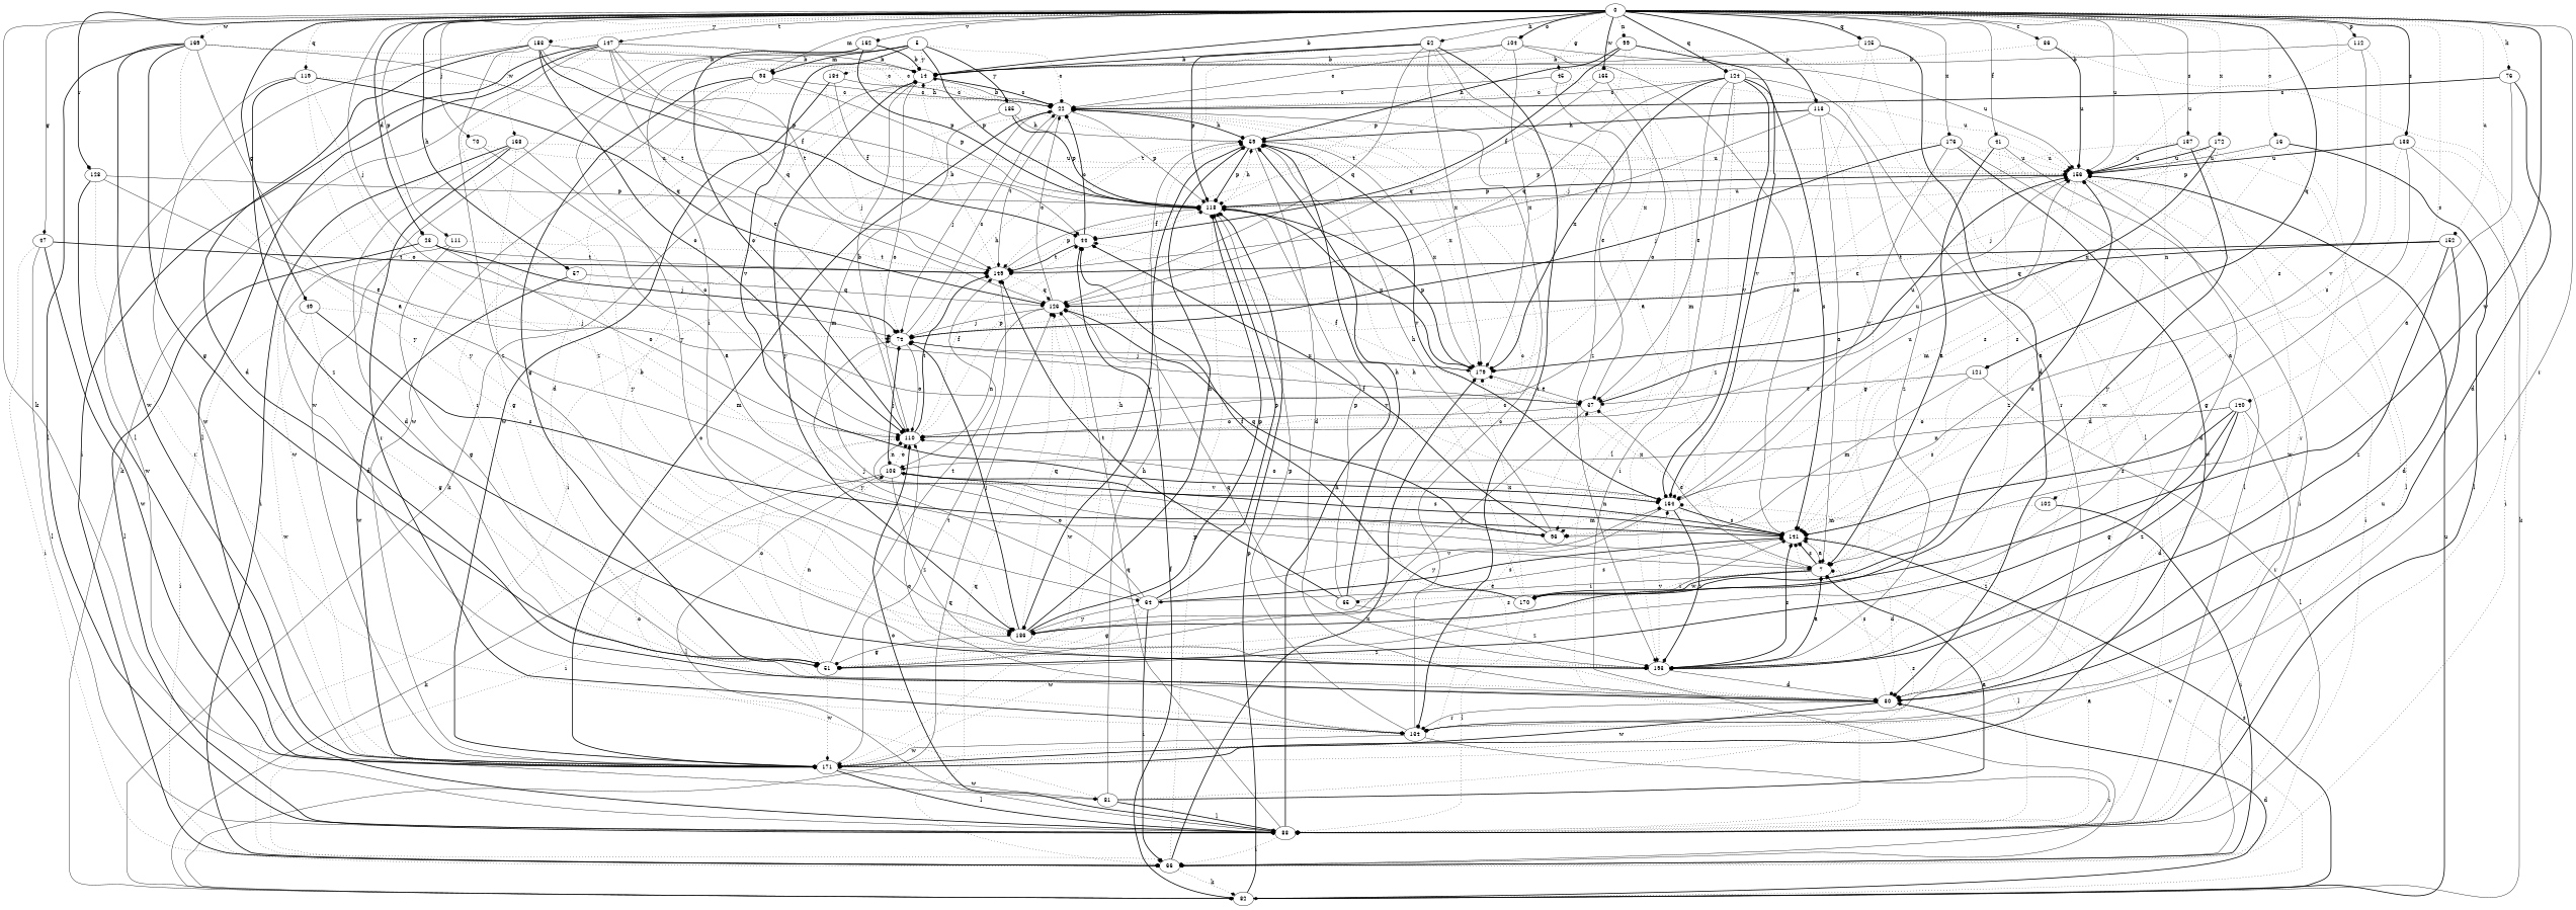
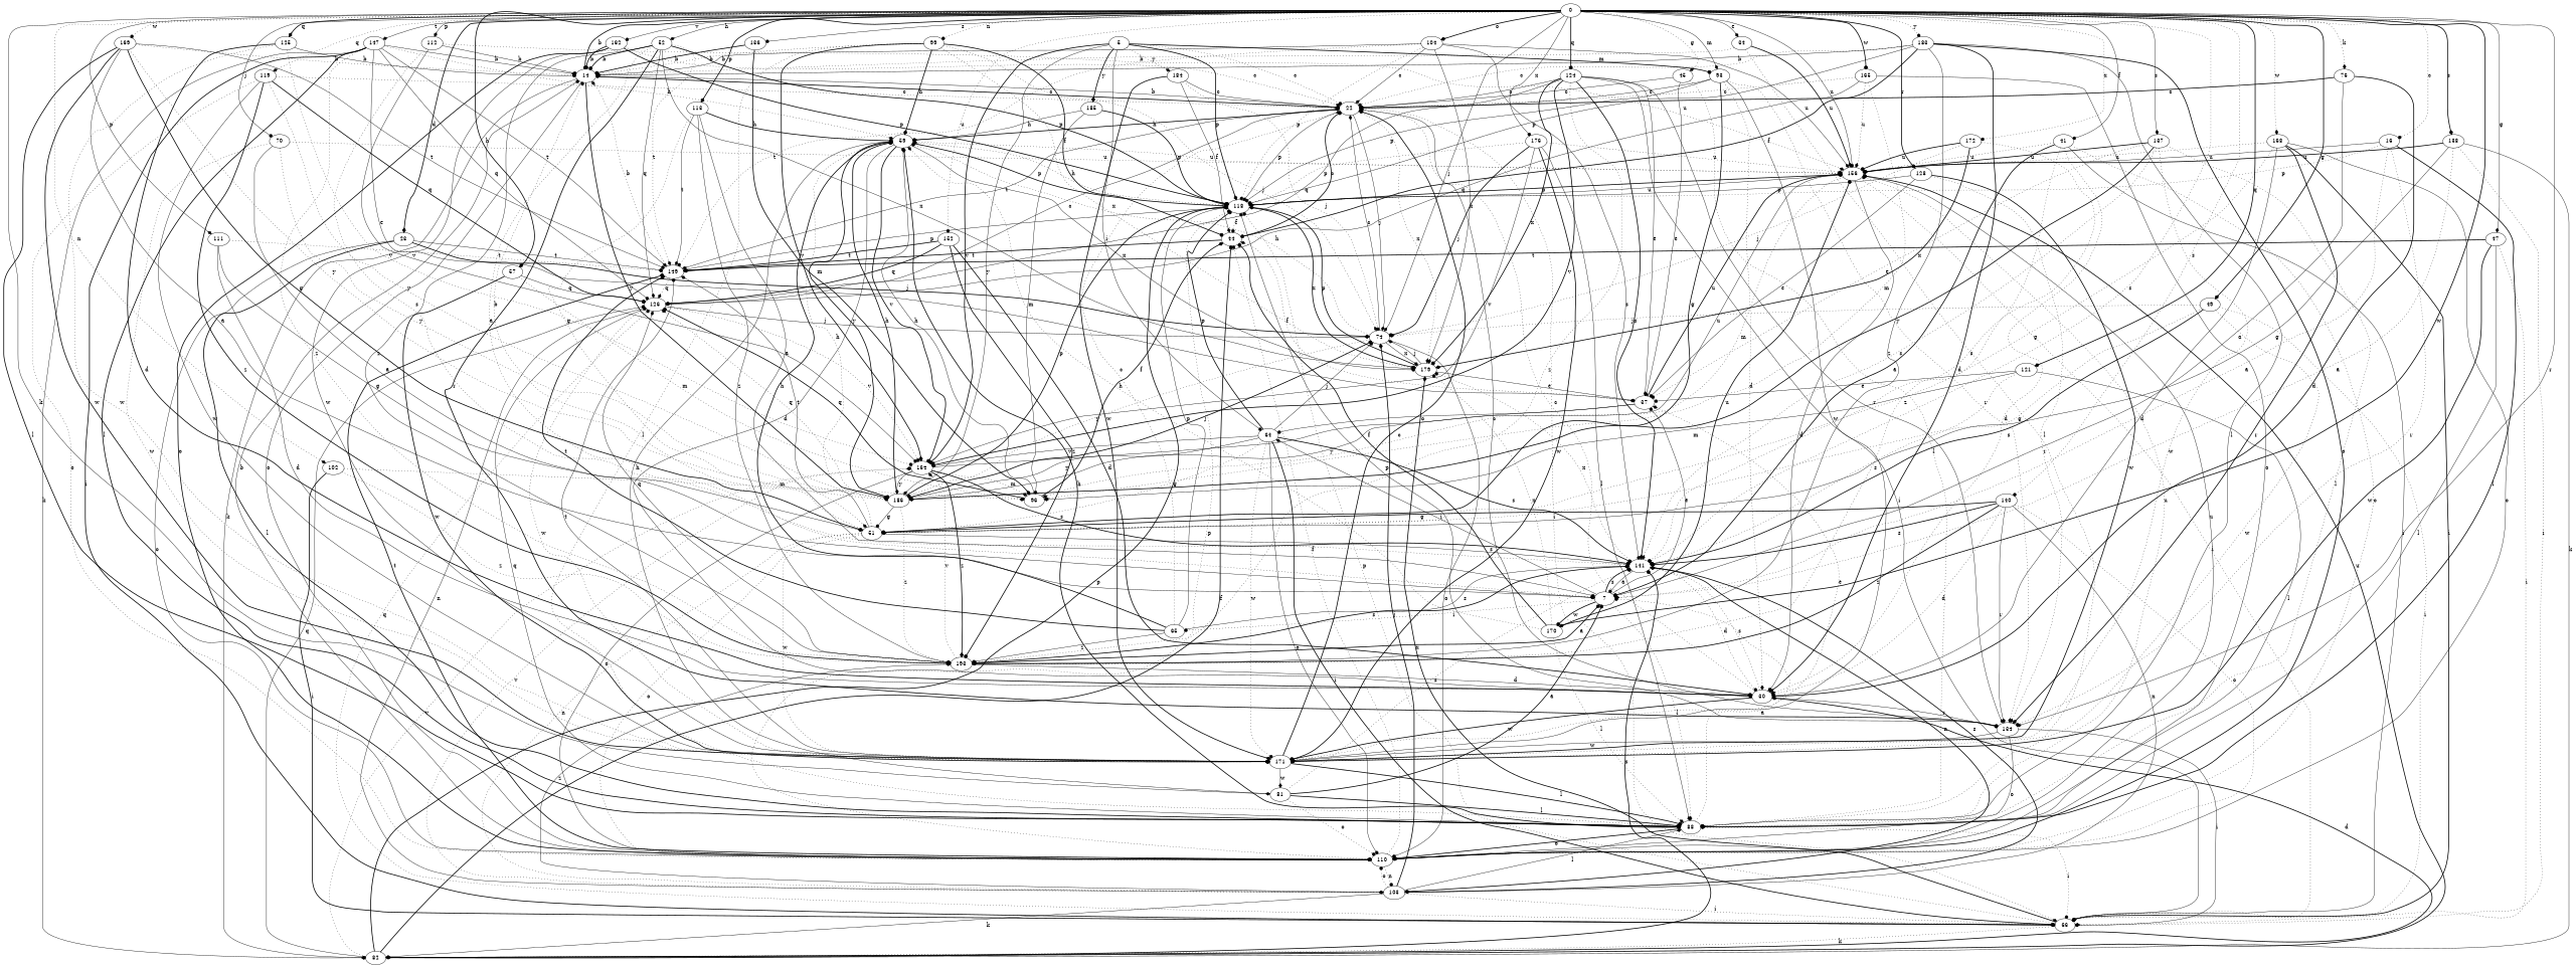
  strict digraph {
    edge [arrowhead=diamond style=solid]
    0
    14
    16
    23
-   34 [label=36]
+   34
    41
    45
    47
    49
    52
    57
    70
    74
    76
    81
    93
    99
    102
    104
    111
    112
    113
    119
    121
    124
    125
    128
    134
+   136
    137
    138
    140
    141
    147
    152
    156
    162
    165
    168
    169
    170
    172
    176
    183
    22
    186
    82
    110
    118
    7
    88
    149
    66
    30
    193
    37
    171
    51
    179
    126
    96
    59
    164
    44
    103
    5
    64
    184
    185
    65
    0 -> 14 [arrowhead=dot label=b style=bold]
    0 -> 16 [arrowhead=dot label=c style=dotted]
    0 -> 23 [label=d style=bold]
    0 -> 34 [label=e]
    0 -> 41 [arrowhead=dot label=f]
    0 -> 45 [label=g style=dotted]
    0 -> 47 [label=g]
    0 -> 49 [label=g style=bold]
    0 -> 52 [label=h]
    0 -> 57 [label=h style=bold]
    0 -> 70 [arrowhead=dot label=j]
    0 -> 74 [label=j]
    0 -> 76 [label=k style=dotted]
    0 -> 81 [label=k]
    0 -> 93 [label=m]
    0 -> 99 [arrowhead=dot label=n style=dotted]
    0 -> 102 [label=n style=dotted]
    0 -> 104 [label=o style=bold]
    0 -> 111 [label=p]
    0 -> 112 [label=p]
    0 -> 113 [label=p style=bold]
    0 -> 119 [label=q style=dotted]
    0 -> 121 [label=q style=bold]
    0 -> 124 [arrowhead=dot label=q style=bold]
    0 -> 125 [label=q style=bold]
    0 -> 128 [label=r style=bold]
    0 -> 134 [label=r]
+   0 -> 136 [arrowhead=dot label=s]
    0 -> 137 [label=s]
    0 -> 138 [label=s style=bold]
    0 -> 140 [arrowhead=dot label=s style=dotted]
    0 -> 141 [arrowhead=dot label=s style=dotted]
    0 -> 147 [label=t]
    0 -> 152 [arrowhead=dot label=u style=dotted]
    0 -> 156 [arrowhead=dot label=u]
    0 -> 162 [arrowhead=dot label=v]
    0 -> 165 [arrowhead=dot label=w style=bold]
    0 -> 168 [label=w style=dotted]
    0 -> 169 [arrowhead=dot label=w style=dotted]
    0 -> 170 [label=w style=bold]
    0 -> 172 [arrowhead=dot label=x style=dotted]
    0 -> 176 [arrowhead=dot label=x]
    0 -> 183 [arrowhead=dot label=y style=dotted]
    14 -> 22 [arrowhead=dot label=c style=bold]
    14 -> 186 [label=y style=bold]
    14 -> 82 [arrowhead=dot label=k]
    14 -> 110 [arrowhead=dot label=o]
    16 -> 134 [arrowhead=dot label=r style=dotted]
    16 -> 156 [label=u]
    16 -> 118 [label=p style=dotted]
    16 -> 7 [label=a style=dotted]
    16 -> 88 [arrowhead=dot label=l style=bold]
    23 -> 74 [label=j style=bold]
    23 -> 110 [arrowhead=dot label=o]
    23 -> 88 [arrowhead=dot label=l style=bold]
    23 -> 149 [arrowhead=dot label=t]
    34 -> 14 [label=b style=dotted]
    34 -> 156 [label=u style=bold]
    34 -> 88 [label=l style=dotted]
    41 -> 156 [arrowhead=dot label=u style=dotted]
    41 -> 110 [arrowhead=dot label=o style=dotted]
    41 -> 7 [arrowhead=dot label=a style=bold]
    41 -> 66 [arrowhead=dot label=i]
    41 -> 30 [label=d style=dotted]
    41 -> 193 [label=z style=dotted]
    45 -> 22 [arrowhead=dot label=c]
    45 -> 88 [arrowhead=dot label=l style=dotted]
    45 -> 37 [arrowhead=dot label=e]
    47 -> 88 [arrowhead=dot label=l]
    47 -> 149 [label=t style=bold]
    47 -> 66 [label=i style=dotted]
    47 -> 171 [arrowhead=dot label=w style=bold]
    49 -> 74 [label=j style=dotted]
    49 -> 141 [arrowhead=dot label=s style=bold]
    49 -> 66 [arrowhead=dot label=i style=dotted]
    49 -> 171 [arrowhead=dot label=w style=dotted]
    49 -> 51 [arrowhead=dot label=g style=dotted]
    52 -> 14 [arrowhead=dot label=b style=bold]
    52 -> 134 [arrowhead=dot label=r style=bold]
    52 -> 118 [label=p style=bold]
    52 -> 7 [label=a style=dotted]
    52 -> 149 [label=t style=dotted]
    52 -> 193 [label=z]
    52 -> 179 [label=x]
    52 -> 126 [label=q]
    57 -> 171 [arrowhead=dot label=w style=bold]
    57 -> 126 [arrowhead=dot label=q]
    57 -> 96 [arrowhead=dot label=m style=dotted]
    70 -> 156 [arrowhead=dot label=u style=dotted]
    70 -> 186 [label=y style=dotted]
    70 -> 7 [arrowhead=dot label=a]
    70 -> 171 [label=w style=dotted]
    74 -> 22 [label=c]
    74 -> 186 [arrowhead=dot label=y style=dotted]
    74 -> 110 [label=o]
    74 -> 179 [label=x]
    74 -> 59 [arrowhead=dot label=h style=dotted]
    76 -> 22 [arrowhead=dot label=c style=bold]
    76 -> 7 [arrowhead=dot label=a]
    76 -> 30 [arrowhead=dot label=d style=bold]
    81 -> 141 [arrowhead=dot label=s style=dotted]
    81 -> 110 [arrowhead=dot label=o style=dotted]
    81 -> 7 [arrowhead=dot label=a style=bold]
    81 -> 88 [label=l style=bold]
    81 -> 59 [arrowhead=dot label=h]
    93 -> 134 [label=r style=dotted]
    93 -> 22 [label=c]
    93 -> 118 [arrowhead=dot label=p]
    93 -> 30 [label=d style=dotted]
    93 -> 171 [arrowhead=dot label=w]
    93 -> 51 [arrowhead=dot label=g style=bold]
    99 -> 14 [arrowhead=dot label=b style=dotted]
    99 -> 74 [label=j style=dotted]
    99 -> 88 [label=l style=dotted]
    99 -> 179 [arrowhead=dot label=x style=dotted]
    99 -> 59 [label=h style=bold]
    99 -> 164 [label=v style=bold]
    99 -> 44 [arrowhead=dot label=f style=bold]
    102 -> 66 [label=i style=bold]
    102 -> 193 [arrowhead=dot label=z style=dotted]
    102 -> 96 [label=m style=dotted]
    104 -> 14 [label=b]
    104 -> 141 [arrowhead=dot label=s]
    104 -> 156 [label=u]
    104 -> 22 [label=c]
    104 -> 118 [arrowhead=dot label=p style=dotted]
    104 -> 149 [arrowhead=dot label=t style=dotted]
    104 -> 179 [label=x]
    111 -> 149 [arrowhead=dot label=t style=dotted]
    111 -> 30 [arrowhead=dot label=d]
    111 -> 51 [label=g]
    112 -> 14 [arrowhead=dot label=b]
    112 -> 141 [arrowhead=dot label=s style=dotted]
    112 -> 156 [label=u style=dotted]
    112 -> 164 [arrowhead=dot label=v]
    113 -> 7 [label=a]
    113 -> 149 [label=t]
    113 -> 193 [label=z]
    113 -> 51 [label=g style=dotted]
    113 -> 59 [arrowhead=dot label=h style=bold]
    119 -> 22 [label=c style=dotted]
    119 -> 186 [arrowhead=dot label=y style=dotted]
    119 -> 110 [arrowhead=dot label=o style=dotted]
    119 -> 193 [label=z style=bold]
    119 -> 171 [label=w]
    119 -> 126 [arrowhead=dot label=q style=bold]
    121 -> 141 [arrowhead=dot label=s style=dotted]
    121 -> 88 [label=l]
    121 -> 37 [arrowhead=dot label=e]
    121 -> 96 [label=m]
    124 -> 134 [label=r]
    124 -> 141 [label=s style=bold]
    124 -> 22 [label=c]
    124 -> 66 [arrowhead=dot label=i]
    124 -> 193 [label=z style=dotted]
    124 -> 37 [label=e]
    124 -> 179 [arrowhead=dot label=x style=bold]
    124 -> 126 [label=q]
    124 -> 164 [arrowhead=dot label=v style=bold]
    125 -> 14 [arrowhead=dot label=b]
    125 -> 30 [arrowhead=dot label=d style=bold]
    125 -> 171 [label=w style=dotted]
    125 -> 164 [arrowhead=dot label=v style=dotted]
    128 -> 134 [label=r style=dotted]
    128 -> 118 [label=p]
    128 -> 37 [arrowhead=dot label=e]
    128 -> 171 [arrowhead=dot label=w style=bold]
-   134 -> 22 [arrowhead=dot label=c]
+   134 -> 22 [label=c]
    134 -> 110 [label=o]
    134 -> 118 [arrowhead=dot label=p]
    134 -> 66 [arrowhead=dot label=i]
    134 -> 171 [label=w]
+   136 -> 14 [arrowhead=dot label=b style=bold]
+   136 -> 96 [label=m style=bold]
    137 -> 141 [label=s style=dotted]
    137 -> 156 [label=u style=bold]
    137 -> 186 [label=y style=bold]
    137 -> 88 [arrowhead=dot label=l style=dotted]
    137 -> 37 [arrowhead=dot label=e style=dotted]
    137 -> 171 [arrowhead=dot label=w style=dotted]
    138 -> 156 [label=u style=bold]
    138 -> 82 [label=k]
    138 -> 7 [label=a style=dotted]
    138 -> 66 [label=i style=dotted]
    138 -> 51 [label=g]
    140 -> 134 [label=r]
    140 -> 141 [label=s style=bold]
    140 -> 110 [label=o style=dotted]
    140 -> 30 [arrowhead=dot label=d style=dotted]
    140 -> 193 [label=z style=bold]
    140 -> 51 [arrowhead=dot label=g style=bold]
    140 -> 103 [label=n]
    141 -> 7 [arrowhead=dot label=a]
    141 -> 30 [arrowhead=dot label=d style=dotted]
    141 -> 179 [arrowhead=dot label=x style=dotted]
    141 -> 103 [label=n style=bold]
    147 -> 14 [label=b]
    147 -> 82 [label=k]
    147 -> 88 [arrowhead=dot label=l style=bold]
    147 -> 149 [label=t]
    147 -> 66 [arrowhead=dot label=i style=bold]
    147 -> 193 [arrowhead=dot label=z style=dotted]
    147 -> 37 [label=e]
    147 -> 126 [arrowhead=dot label=q]
    147 -> 59 [label=h style=dotted]
    152 -> 149 [arrowhead=dot label=t style=bold]
    152 -> 30 [label=d style=bold]
    152 -> 193 [arrowhead=dot label=z style=bold]
    152 -> 126 [label=q style=bold]
    156 -> 118 [label=p style=bold]
    156 -> 66 [label=i style=dotted]
    156 -> 30 [label=d]
    156 -> 96 [label=m style=dotted]
    162 -> 14 [arrowhead=dot label=b style=bold]
    162 -> 22 [label=c style=dotted]
    162 -> 110 [label=o style=bold]
    162 -> 118 [arrowhead=dot label=p style=bold]
    162 -> 171 [label=w]
    165 -> 156 [label=u style=dotted]
    165 -> 22 [label=c style=dotted]
    165 -> 110 [label=o]
    165 -> 126 [arrowhead=dot label=q]
    165 -> 96 [label=m style=dotted]
    168 -> 134 [label=r style=bold]
    168 -> 156 [arrowhead=dot label=u style=dotted]
    168 -> 110 [label=o]
    168 -> 66 [label=i style=bold]
    168 -> 30 [arrowhead=dot label=d]
    168 -> 51 [label=g style=dotted]
    169 -> 14 [arrowhead=dot label=b style=dotted]
    169 -> 186 [arrowhead=dot label=y style=dotted]
    169 -> 7 [label=a]
    169 -> 88 [label=l style=bold]
    169 -> 149 [arrowhead=dot label=t]
    169 -> 171 [arrowhead=dot label=w style=bold]
    169 -> 51 [label=g style=bold]
    170 -> 156 [arrowhead=dot label=u style=bold]
    170 -> 88 [label=l style=dotted]
    170 -> 179 [arrowhead=dot label=x style=dotted]
    170 -> 59 [label=h style=dotted]
    170 -> 44 [arrowhead=dot label=f style=bold]
    172 -> 74 [label=j style=dotted]
    172 -> 141 [arrowhead=dot label=s style=dotted]
    172 -> 156 [arrowhead=dot label=u style=bold]
    172 -> 179 [label=x style=bold]
    176 -> 74 [arrowhead=dot label=j style=bold]
    176 -> 156 [label=u style=dotted]
    176 -> 118 [arrowhead=dot label=p style=dotted]
    176 -> 88 [label=l]
    176 -> 171 [arrowhead=dot label=w style=bold]
    176 -> 164 [label=v]
    183 -> 14 [label=b]
    183 -> 22 [arrowhead=dot label=c style=dotted]
    183 -> 110 [arrowhead=dot label=o style=bold]
    183 -> 118 [arrowhead=dot label=p]
    183 -> 88 [arrowhead=dot label=l]
    183 -> 30 [label=d style=bold]
    183 -> 193 [label=z]
    183 -> 44 [arrowhead=dot label=f style=bold]
    22 -> 14 [arrowhead=dot label=b]
    22 -> 74 [label=j]
    22 -> 118 [arrowhead=dot label=p]
    22 -> 149 [label=t]
    22 -> 66 [label=i style=dotted]
    22 -> 179 [label=x style=dotted]
    22 -> 59 [arrowhead=dot label=h style=bold]
    186 -> 74 [arrowhead=dot label=j style=bold]
    186 -> 118 [label=p style=bold]
    186 -> 193 [label=z style=dotted]
    186 -> 51 [arrowhead=dot label=g]
    186 -> 126 [label=q style=dotted]
    186 -> 59 [label=h style=bold]
    82 -> 141 [arrowhead=dot label=s style=bold]
    82 -> 156 [arrowhead=dot label=u style=bold]
    82 -> 118 [label=p style=bold]
    82 -> 30 [label=d style=bold]
    82 -> 126 [arrowhead=dot label=q]
    82 -> 164 [arrowhead=dot label=v style=dotted]
    82 -> 44 [arrowhead=dot label=f style=bold]
    110 -> 14 [arrowhead=dot label=b]
    110 -> 156 [label=u]
    110 -> 118 [arrowhead=dot label=p style=dotted]
    110 -> 149 [arrowhead=dot label=t style=bold]
    110 -> 44 [arrowhead=dot label=f style=dotted]
    110 -> 103 [arrowhead=dot label=n style=dotted]
    118 -> 156 [arrowhead=dot label=u]
    118 -> 179 [label=x style=bold]
    118 -> 59 [label=h style=dotted]
    118 -> 44 [arrowhead=dot label=f style=dotted]
    7 -> 141 [arrowhead=dot label=s style=bold]
    7 -> 170 [arrowhead=dot label=w style=bold]
    7 -> 88 [label=l style=dotted]
    7 -> 37 [arrowhead=dot label=e]
    7 -> 64 [label=i]
    7 -> 65 [arrowhead=dot label=i style=dotted]
    88 -> 156 [arrowhead=dot label=u style=dotted]
    88 -> 110 [label=o style=bold]
    88 -> 7 [arrowhead=dot label=a style=dotted]
    88 -> 66 [arrowhead=dot label=i style=dotted]
    88 -> 126 [arrowhead=dot label=q]
    88 -> 59 [label=h style=bold]
    149 -> 14 [label=b style=dotted]
    149 -> 118 [arrowhead=dot label=p]
    149 -> 126 [label=q style=dotted]
    66 -> 82 [label=k style=dotted]
    66 -> 118 [arrowhead=dot label=p style=dotted]
    66 -> 179 [label=x style=bold]
    66 -> 126 [arrowhead=dot label=q style=dotted]
    30 -> 134 [arrowhead=dot label=r]
    30 -> 141 [label=s style=dotted]
    30 -> 22 [arrowhead=dot label=c style=dotted]
    30 -> 171 [arrowhead=dot label=w style=bold]
    193 -> 141 [label=s style=bold]
    193 -> 7 [label=a style=bold]
    193 -> 30 [label=d]
    193 -> 126 [label=q]
    193 -> 164 [label=v style=dotted]
    37 -> 156 [arrowhead=dot label=u style=bold]
    37 -> 186 [label=y]
-   37 -> 110 [arrowhead=dot label=o]
+   37 -> 64 [arrowhead=dot label=o]
    37 -> 44 [label=f style=dotted]
    171 -> 81 [label=w]
    171 -> 22 [label=c style=bold]
    171 -> 88 [arrowhead=dot label=l style=bold]
    171 -> 149 [arrowhead=dot label=t]
    171 -> 37 [label=e style=dotted]
    51 -> 14 [arrowhead=dot label=b style=dotted]
    51 -> 141 [arrowhead=dot label=s]
    51 -> 110 [arrowhead=dot label=o style=dotted]
    51 -> 149 [label=t]
    51 -> 171 [label=w style=dotted]
    51 -> 59 [arrowhead=dot label=h style=dotted]
    51 -> 103 [label=n style=dotted]
    179 -> 74 [label=j]
    179 -> 118 [label=p style=bold]
    179 -> 37 [arrowhead=dot label=e]
    126 -> 74 [label=j]
    126 -> 22 [label=c]
    126 -> 171 [label=w style=dotted]
    126 -> 164 [arrowhead=dot label=v style=dotted]
    126 -> 103 [label=n]
    96 -> 126 [arrowhead=dot label=q style=bold]
    96 -> 59 [arrowhead=dot label=h]
    96 -> 44 [label=f style=bold]
    59 -> 156 [label=u style=dotted]
    59 -> 186 [arrowhead=dot label=y style=bold]
    59 -> 118 [arrowhead=dot label=p style=bold]
    59 -> 30 [arrowhead=dot label=d]
    59 -> 179 [arrowhead=dot label=x]
    59 -> 164 [arrowhead=dot label=v style=bold]
    164 -> 141 [arrowhead=dot label=s style=bold]
    164 -> 156 [label=u]
    164 -> 186 [label=y]
    164 -> 110 [label=o]
    164 -> 193 [label=z style=bold]
    164 -> 96 [label=m style=dotted]
    44 -> 22 [arrowhead=dot label=c style=bold]
    44 -> 149 [label=t style=bold]
    103 -> 74 [label=j style=bold]
    103 -> 141 [label=s style=bold]
    103 -> 82 [label=k]
    103 -> 110 [arrowhead=dot label=o style=dotted]
    103 -> 88 [label=l]
    103 -> 66 [label=i style=dotted]
    103 -> 193 [label=z]
    103 -> 164 [label=v style=dotted]
    5 -> 93 [arrowhead=dot label=m style=bold]
    5 -> 22 [arrowhead=dot label=c style=dotted]
    5 -> 186 [label=y]
    5 -> 118 [label=p style=bold]
    5 -> 164 [arrowhead=dot label=v style=bold]
    5 -> 64 [arrowhead=dot label=i]
    5 -> 184 [label=y style=dotted]
    5 -> 185 [label=y style=bold]
    64 -> 74 [label=j]
    64 -> 141 [arrowhead=dot label=s style=bold]
    64 -> 186 [label=y]
    64 -> 110 [arrowhead=dot label=o]
    64 -> 118 [arrowhead=dot label=p style=bold]
    64 -> 66 [label=i style=bold]
    64 -> 171 [arrowhead=dot label=w style=dotted]
    64 -> 51 [arrowhead=dot label=g style=dotted]
    64 -> 164 [arrowhead=dot label=v]
    184 -> 74 [arrowhead=dot label=j style=dotted]
    184 -> 22 [arrowhead=dot label=c]
    184 -> 171 [label=w style=bold]
    184 -> 44 [label=f]
    185 -> 118 [label=p style=bold]
    185 -> 96 [arrowhead=dot label=m]
    185 -> 59 [label=h]
    65 -> 141 [label=s]
    65 -> 22 [label=c style=dotted]
    65 -> 118 [arrowhead=dot label=p]
    65 -> 149 [label=t style=bold]
    65 -> 193 [label=z]
    65 -> 59 [label=h style=bold]
  }
